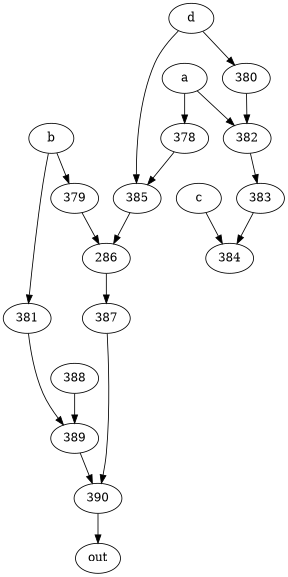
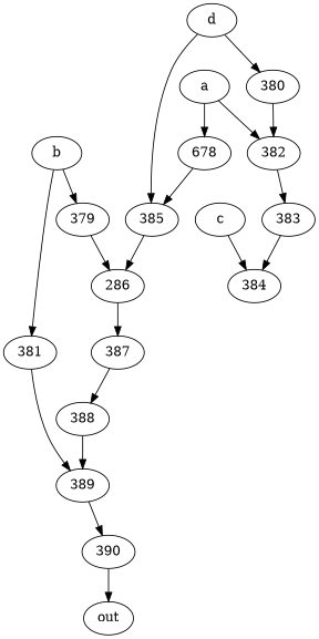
  strict digraph {
    390
    out
    a
-   378
+   378 [label=678]
    382
    385
    383
    n8 [label=286]
    384
    387
    388
    389
    b
    379
    381
    c
    d
    380
    390 -> out
    a -> 378
    a -> 382
    378 -> 385
    382 -> 383
    385 -> n8
    383 -> 384
    n8 -> 387
-   387 -> 390
+   387 -> 388
    388 -> 389
    389 -> 390
    b -> 379
    b -> 381
    379 -> n8
    381 -> 389
    c -> 384
    d -> 385
    d -> 380
    380 -> 382
  }
